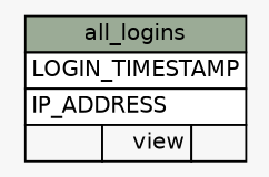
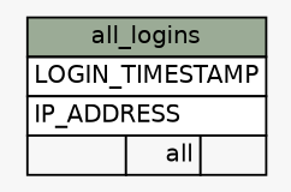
  digraph {
    bgcolor="#f7f7f7"
    rankdir=TB
-   n1 [fontname=Helvetica fontsize=11 label=<     <TABLE BORDER="0" CELLBORDER="1" CELLSPACING="0" BGCOLOR="#ffffff">       <TR><TD PORT="all_logins.heading" COLSPAN="3" BGCOLOR="#9bab96" ALIGN="CENTER">all_logins</TD></TR>       <TR><TD PORT="LOGIN_TIMESTAMP" COLSPAN="3" ALIGN="LEFT">LOGIN_TIMESTAMP</TD></TR>       <TR><TD PORT="IP_ADDRESS" COLSPAN="3" ALIGN="LEFT">IP_ADDRESS</TD></TR>       <TR><TD ALIGN="LEFT" BGCOLOR="#f7f7f7">  </TD><TD ALIGN="RIGHT" BGCOLOR="#f7f7f7">view</TD><TD ALIGN="RIGHT" BGCOLOR="#f7f7f7">  </TD></TR>     </TABLE>> shape=plaintext]
+   n1 [fontname=Helvetica fontsize=11 label=<     <TABLE BORDER="0" CELLBORDER="1" CELLSPACING="0" BGCOLOR="#ffffff">       <TR><TD PORT="all_logins.heading" COLSPAN="3" BGCOLOR="#9bab96" ALIGN="CENTER">all_logins</TD></TR>       <TR><TD PORT="LOGIN_TIMESTAMP" COLSPAN="3" ALIGN="LEFT">LOGIN_TIMESTAMP</TD></TR>       <TR><TD PORT="IP_ADDRESS" COLSPAN="3" ALIGN="LEFT">IP_ADDRESS</TD></TR>       <TR><TD ALIGN="LEFT" BGCOLOR="#f7f7f7">  </TD><TD ALIGN="RIGHT" BGCOLOR="#f7f7f7">all</TD><TD ALIGN="RIGHT" BGCOLOR="#f7f7f7">  </TD></TR>     </TABLE>> shape=plaintext]
  }
